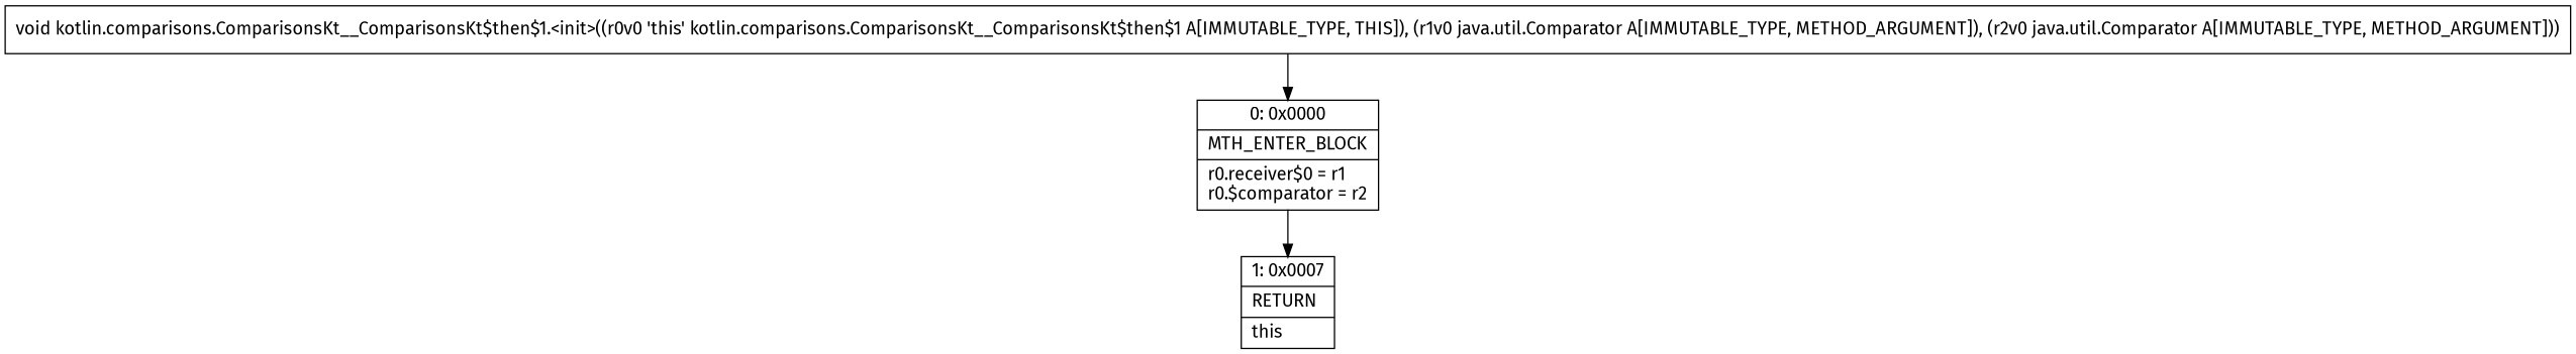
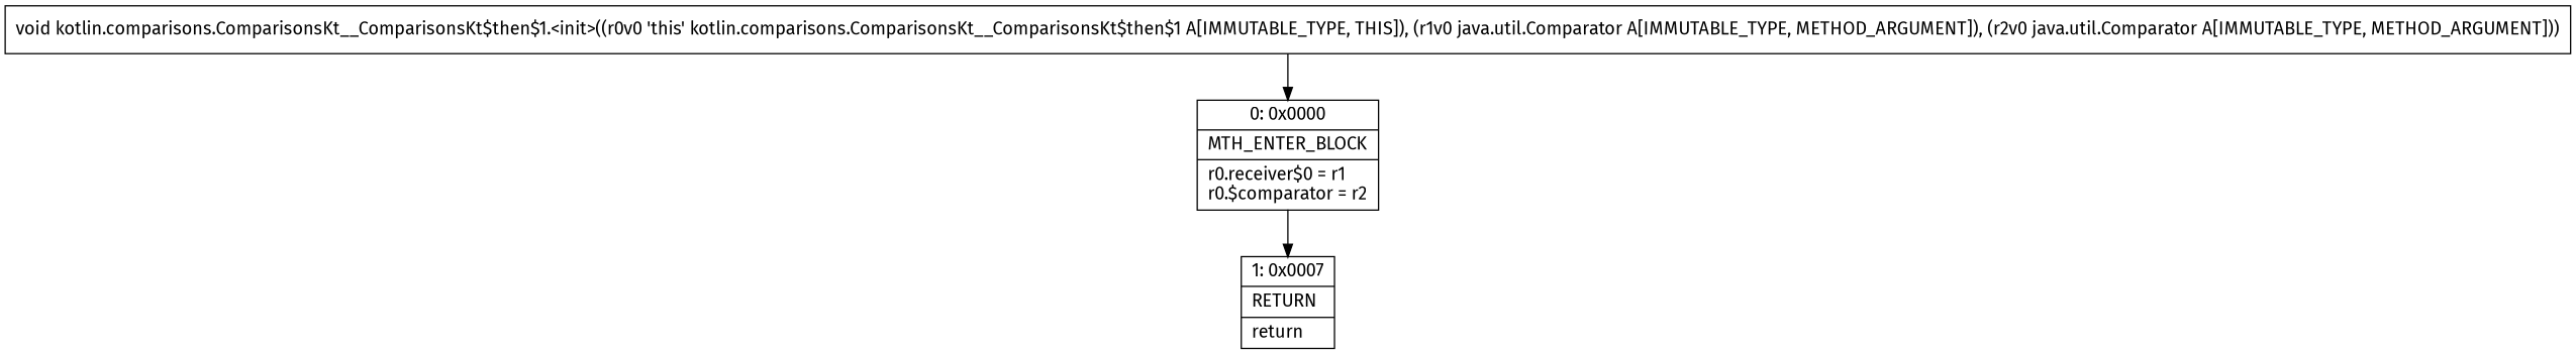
  digraph {
    fontname="Fira Sans"
    node [shape=record fontname="Fira Sans"]
    edge [fontname="Fira Sans"]
    n1 [label="{0\:\ 0x0000|MTH_ENTER_BLOCK\l|r0.receiver$0 = r1\lr0.$comparator = r2\l}"]
-   n2 [label="{1\:\ 0x0007|RETURN\l|this\l}"]
+   n2 [label="{1\:\ 0x0007|RETURN\l|return\l}"]
    n3 [label="{void kotlin.comparisons.ComparisonsKt__ComparisonsKt$then$1.\<init\>((r0v0 'this' kotlin.comparisons.ComparisonsKt__ComparisonsKt$then$1 A[IMMUTABLE_TYPE, THIS]), (r1v0 java.util.Comparator A[IMMUTABLE_TYPE, METHOD_ARGUMENT]), (r2v0 java.util.Comparator A[IMMUTABLE_TYPE, METHOD_ARGUMENT])) }"]
    n1 -> n2
    n3 -> n1
  }
